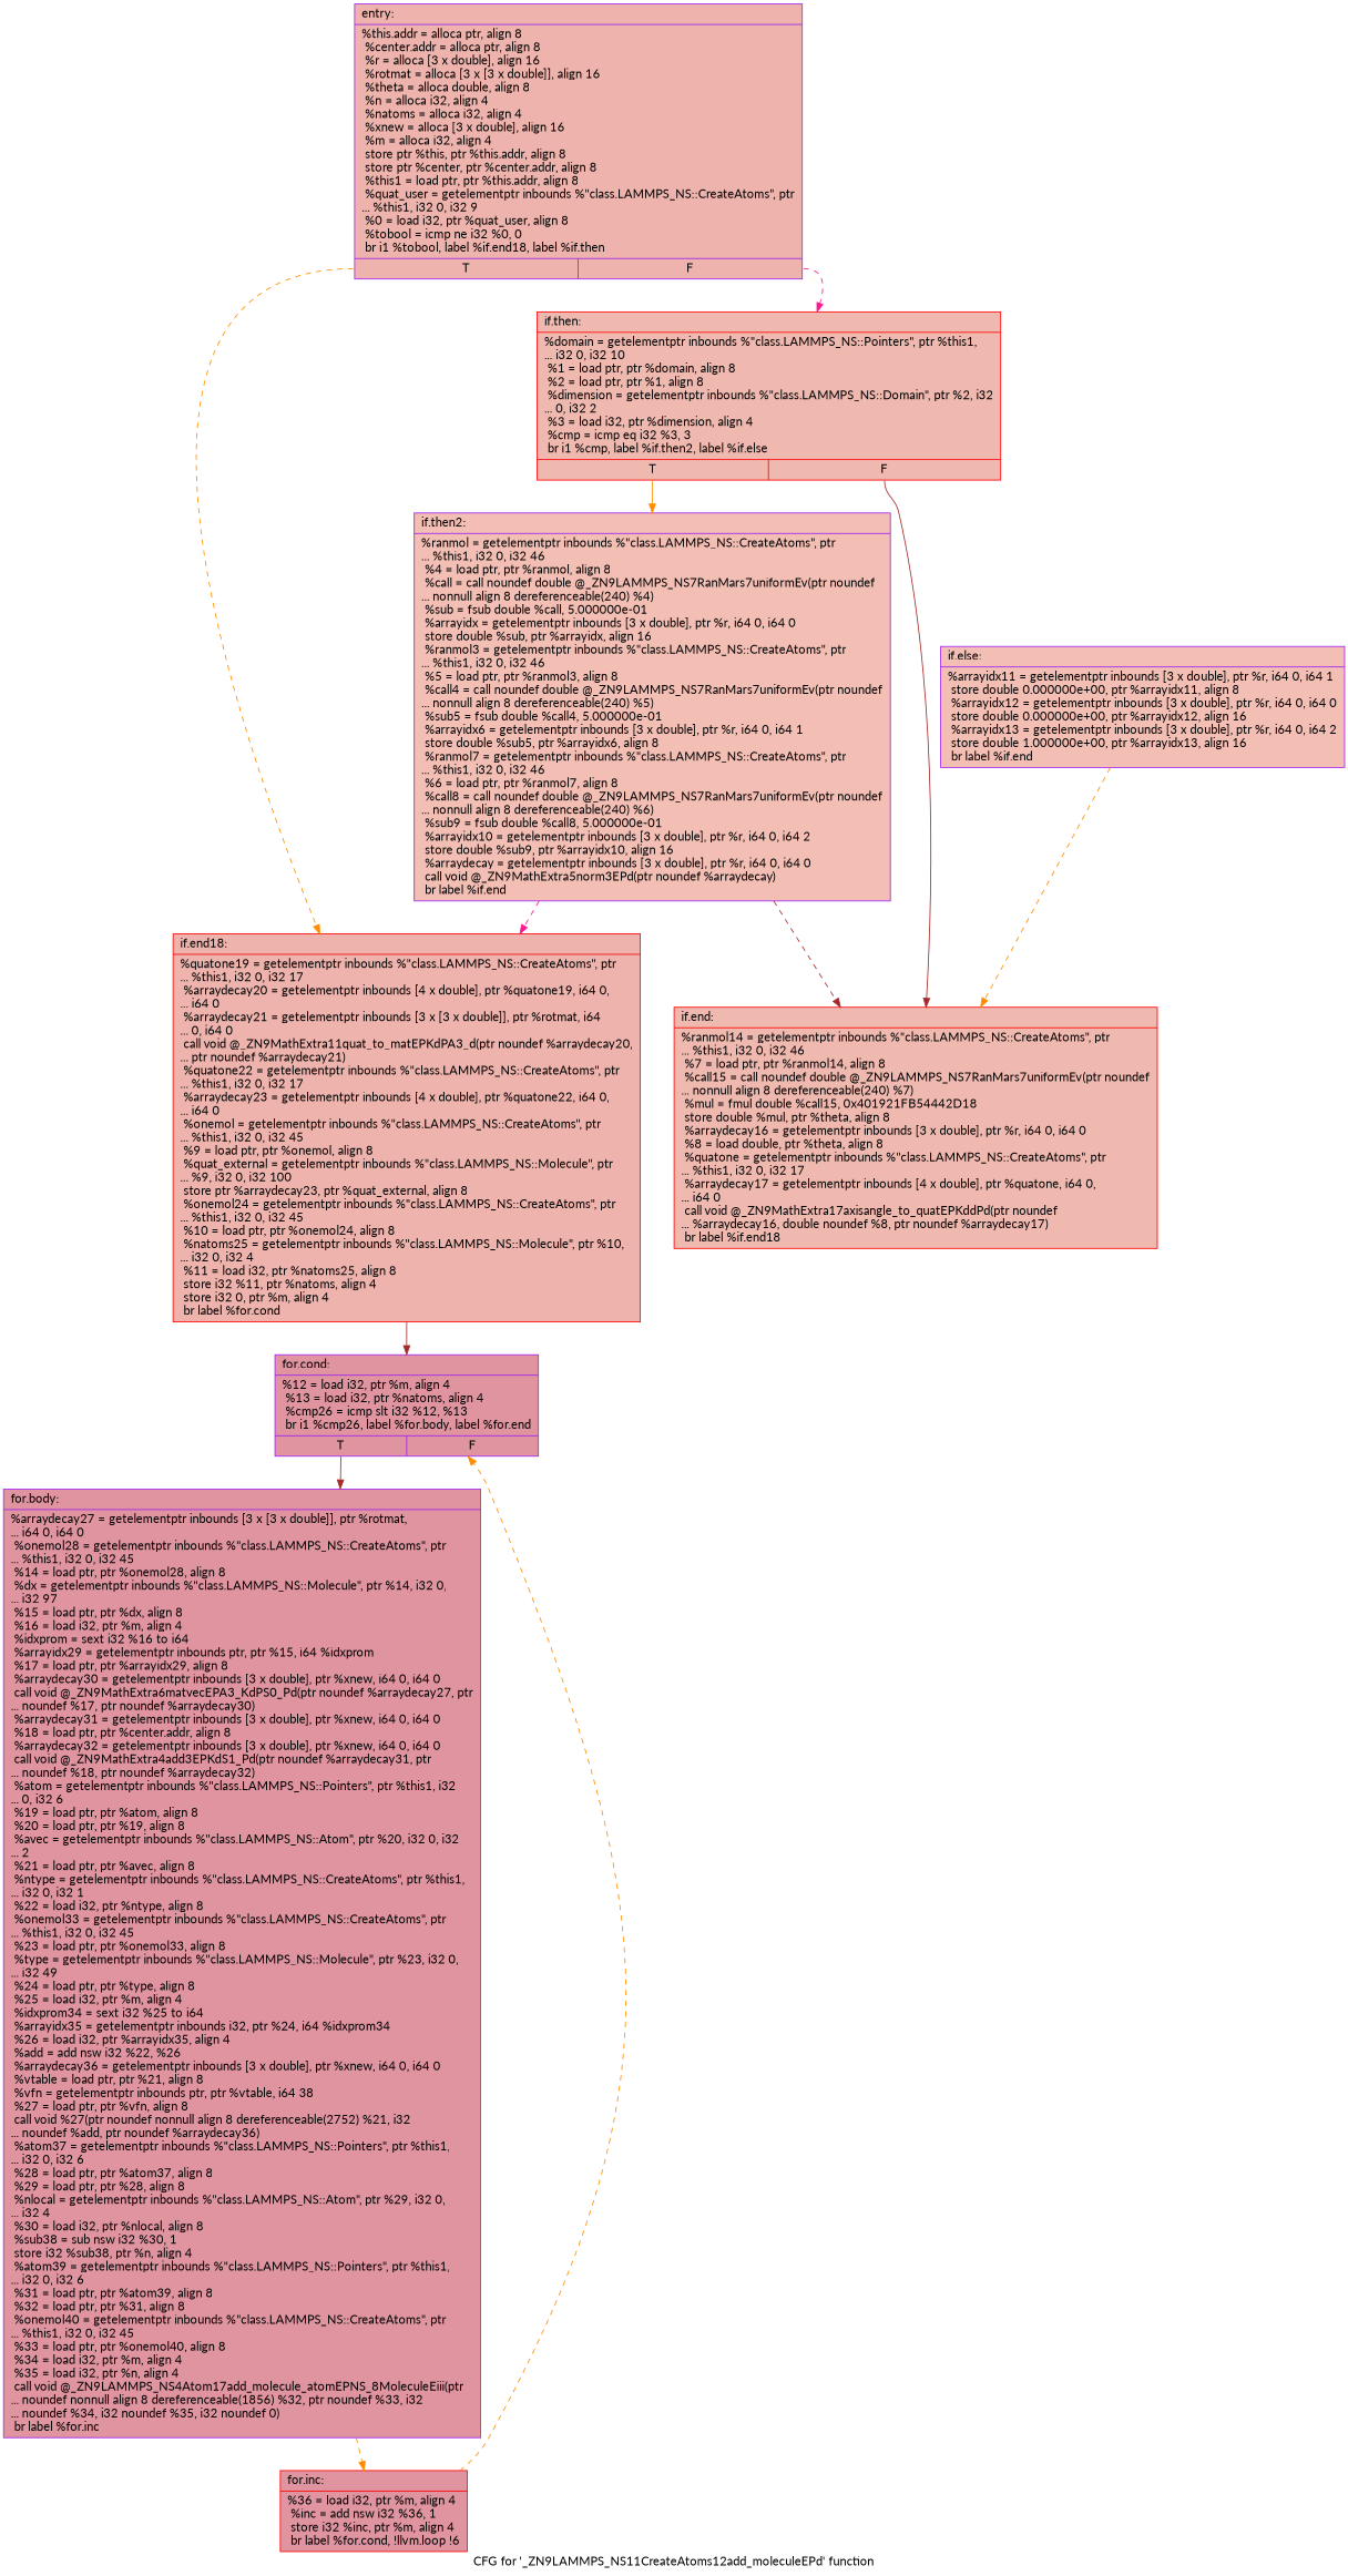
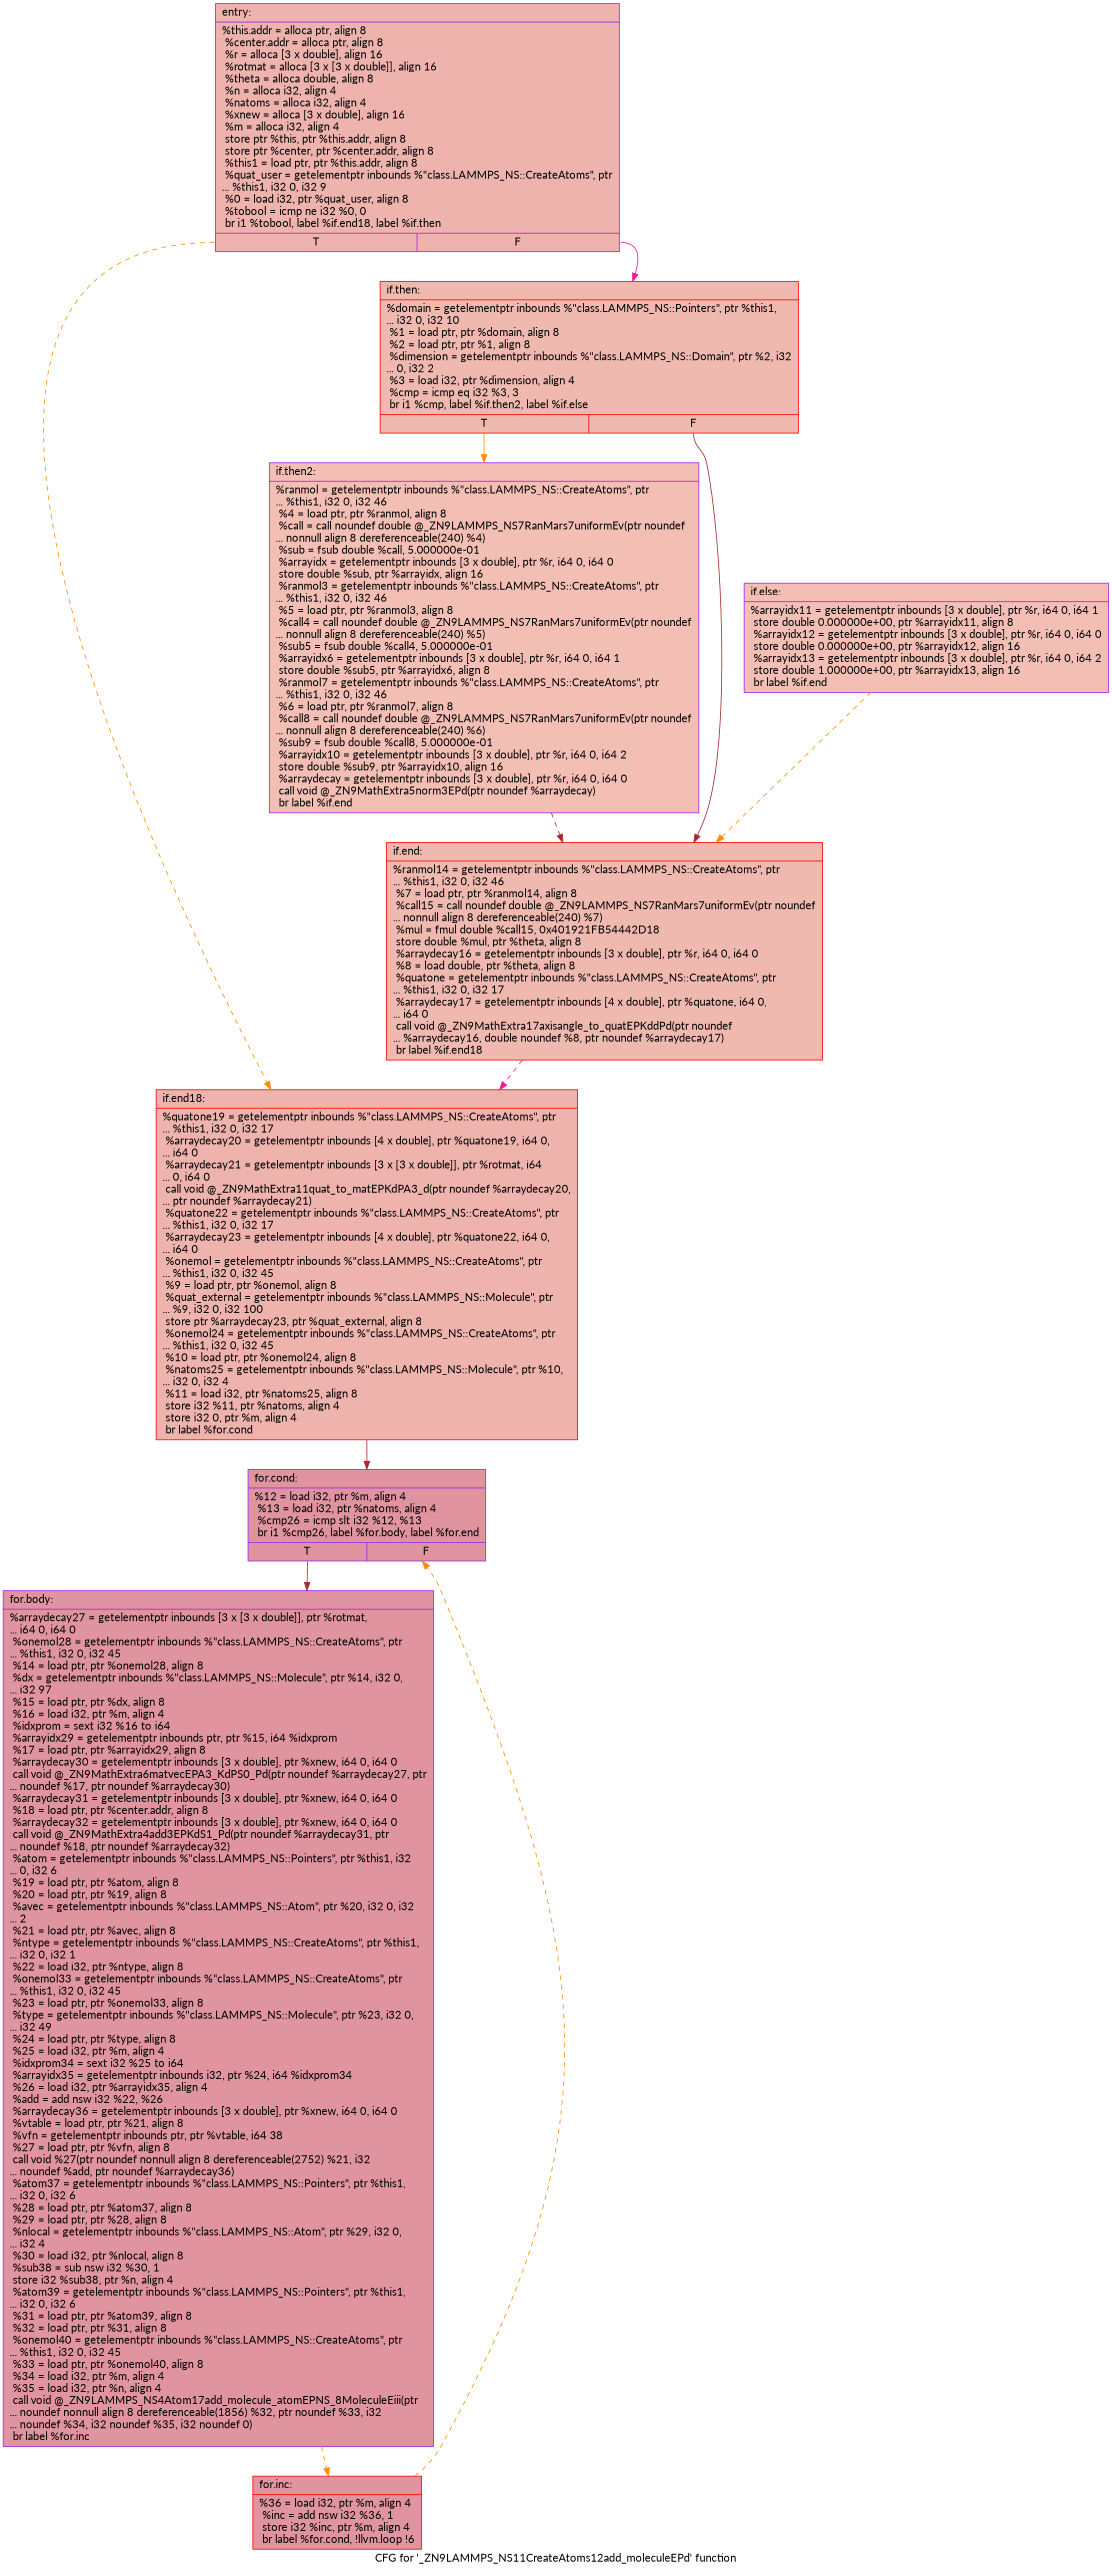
  digraph {
    fontname=Lato
    label="CFG for '_ZN9LAMMPS_NS11CreateAtoms12add_moleculeEPd' function"
    node [color=purple fillcolor="#b70d2870" fontname=Lato shape=record style=filled]
    edge [color=darkorange fontname=Lato style=dashed]
    n1 [fillcolor="#d6524470" label="{entry:\l|  %this.addr = alloca ptr, align 8\l  %center.addr = alloca ptr, align 8\l  %r = alloca [3 x double], align 16\l  %rotmat = alloca [3 x [3 x double]], align 16\l  %theta = alloca double, align 8\l  %n = alloca i32, align 4\l  %natoms = alloca i32, align 4\l  %xnew = alloca [3 x double], align 16\l  %m = alloca i32, align 4\l  store ptr %this, ptr %this.addr, align 8\l  store ptr %center, ptr %center.addr, align 8\l  %this1 = load ptr, ptr %this.addr, align 8\l  %quat_user = getelementptr inbounds %\"class.LAMMPS_NS::CreateAtoms\", ptr\l... %this1, i32 0, i32 9\l  %0 = load i32, ptr %quat_user, align 8\l  %tobool = icmp ne i32 %0, 0\l  br i1 %tobool, label %if.end18, label %if.then\l|{<s0>T|<s1>F}}"]
    n2 [color=red fillcolor="#d6524470" label="{if.end18:\l|  %quatone19 = getelementptr inbounds %\"class.LAMMPS_NS::CreateAtoms\", ptr\l... %this1, i32 0, i32 17\l  %arraydecay20 = getelementptr inbounds [4 x double], ptr %quatone19, i64 0,\l... i64 0\l  %arraydecay21 = getelementptr inbounds [3 x [3 x double]], ptr %rotmat, i64\l... 0, i64 0\l  call void @_ZN9MathExtra11quat_to_matEPKdPA3_d(ptr noundef %arraydecay20,\l... ptr noundef %arraydecay21)\l  %quatone22 = getelementptr inbounds %\"class.LAMMPS_NS::CreateAtoms\", ptr\l... %this1, i32 0, i32 17\l  %arraydecay23 = getelementptr inbounds [4 x double], ptr %quatone22, i64 0,\l... i64 0\l  %onemol = getelementptr inbounds %\"class.LAMMPS_NS::CreateAtoms\", ptr\l... %this1, i32 0, i32 45\l  %9 = load ptr, ptr %onemol, align 8\l  %quat_external = getelementptr inbounds %\"class.LAMMPS_NS::Molecule\", ptr\l... %9, i32 0, i32 100\l  store ptr %arraydecay23, ptr %quat_external, align 8\l  %onemol24 = getelementptr inbounds %\"class.LAMMPS_NS::CreateAtoms\", ptr\l... %this1, i32 0, i32 45\l  %10 = load ptr, ptr %onemol24, align 8\l  %natoms25 = getelementptr inbounds %\"class.LAMMPS_NS::Molecule\", ptr %10,\l... i32 0, i32 4\l  %11 = load i32, ptr %natoms25, align 8\l  store i32 %11, ptr %natoms, align 4\l  store i32 0, ptr %m, align 4\l  br label %for.cond\l}"]
    n3 [color=red fillcolor="#de614d70" label="{if.then:\l|  %domain = getelementptr inbounds %\"class.LAMMPS_NS::Pointers\", ptr %this1,\l... i32 0, i32 10\l  %1 = load ptr, ptr %domain, align 8\l  %2 = load ptr, ptr %1, align 8\l  %dimension = getelementptr inbounds %\"class.LAMMPS_NS::Domain\", ptr %2, i32\l... 0, i32 2\l  %3 = load i32, ptr %dimension, align 4\l  %cmp = icmp eq i32 %3, 3\l  br i1 %cmp, label %if.then2, label %if.else\l|{<s0>T|<s1>F}}"]
    n4 [label="{for.cond:\l|  %12 = load i32, ptr %m, align 4\l  %13 = load i32, ptr %natoms, align 4\l  %cmp26 = icmp slt i32 %12, %13\l  br i1 %cmp26, label %for.body, label %for.end\l|{<s0>T|<s1>F}}"]
    n5 [fillcolor="#e36c5570" label="{if.then2:\l|  %ranmol = getelementptr inbounds %\"class.LAMMPS_NS::CreateAtoms\", ptr\l... %this1, i32 0, i32 46\l  %4 = load ptr, ptr %ranmol, align 8\l  %call = call noundef double @_ZN9LAMMPS_NS7RanMars7uniformEv(ptr noundef\l... nonnull align 8 dereferenceable(240) %4)\l  %sub = fsub double %call, 5.000000e-01\l  %arrayidx = getelementptr inbounds [3 x double], ptr %r, i64 0, i64 0\l  store double %sub, ptr %arrayidx, align 16\l  %ranmol3 = getelementptr inbounds %\"class.LAMMPS_NS::CreateAtoms\", ptr\l... %this1, i32 0, i32 46\l  %5 = load ptr, ptr %ranmol3, align 8\l  %call4 = call noundef double @_ZN9LAMMPS_NS7RanMars7uniformEv(ptr noundef\l... nonnull align 8 dereferenceable(240) %5)\l  %sub5 = fsub double %call4, 5.000000e-01\l  %arrayidx6 = getelementptr inbounds [3 x double], ptr %r, i64 0, i64 1\l  store double %sub5, ptr %arrayidx6, align 8\l  %ranmol7 = getelementptr inbounds %\"class.LAMMPS_NS::CreateAtoms\", ptr\l... %this1, i32 0, i32 46\l  %6 = load ptr, ptr %ranmol7, align 8\l  %call8 = call noundef double @_ZN9LAMMPS_NS7RanMars7uniformEv(ptr noundef\l... nonnull align 8 dereferenceable(240) %6)\l  %sub9 = fsub double %call8, 5.000000e-01\l  %arrayidx10 = getelementptr inbounds [3 x double], ptr %r, i64 0, i64 2\l  store double %sub9, ptr %arrayidx10, align 16\l  %arraydecay = getelementptr inbounds [3 x double], ptr %r, i64 0, i64 0\l  call void @_ZN9MathExtra5norm3EPd(ptr noundef %arraydecay)\l  br label %if.end\l}"]
    n6 [color=red fillcolor="#de614d70" label="{if.end:\l|  %ranmol14 = getelementptr inbounds %\"class.LAMMPS_NS::CreateAtoms\", ptr\l... %this1, i32 0, i32 46\l  %7 = load ptr, ptr %ranmol14, align 8\l  %call15 = call noundef double @_ZN9LAMMPS_NS7RanMars7uniformEv(ptr noundef\l... nonnull align 8 dereferenceable(240) %7)\l  %mul = fmul double %call15, 0x401921FB54442D18\l  store double %mul, ptr %theta, align 8\l  %arraydecay16 = getelementptr inbounds [3 x double], ptr %r, i64 0, i64 0\l  %8 = load double, ptr %theta, align 8\l  %quatone = getelementptr inbounds %\"class.LAMMPS_NS::CreateAtoms\", ptr\l... %this1, i32 0, i32 17\l  %arraydecay17 = getelementptr inbounds [4 x double], ptr %quatone, i64 0,\l... i64 0\l  call void @_ZN9MathExtra17axisangle_to_quatEPKddPd(ptr noundef\l... %arraydecay16, double noundef %8, ptr noundef %arraydecay17)\l  br label %if.end18\l}"]
    n7 [label="{for.body:\l|  %arraydecay27 = getelementptr inbounds [3 x [3 x double]], ptr %rotmat,\l... i64 0, i64 0\l  %onemol28 = getelementptr inbounds %\"class.LAMMPS_NS::CreateAtoms\", ptr\l... %this1, i32 0, i32 45\l  %14 = load ptr, ptr %onemol28, align 8\l  %dx = getelementptr inbounds %\"class.LAMMPS_NS::Molecule\", ptr %14, i32 0,\l... i32 97\l  %15 = load ptr, ptr %dx, align 8\l  %16 = load i32, ptr %m, align 4\l  %idxprom = sext i32 %16 to i64\l  %arrayidx29 = getelementptr inbounds ptr, ptr %15, i64 %idxprom\l  %17 = load ptr, ptr %arrayidx29, align 8\l  %arraydecay30 = getelementptr inbounds [3 x double], ptr %xnew, i64 0, i64 0\l  call void @_ZN9MathExtra6matvecEPA3_KdPS0_Pd(ptr noundef %arraydecay27, ptr\l... noundef %17, ptr noundef %arraydecay30)\l  %arraydecay31 = getelementptr inbounds [3 x double], ptr %xnew, i64 0, i64 0\l  %18 = load ptr, ptr %center.addr, align 8\l  %arraydecay32 = getelementptr inbounds [3 x double], ptr %xnew, i64 0, i64 0\l  call void @_ZN9MathExtra4add3EPKdS1_Pd(ptr noundef %arraydecay31, ptr\l... noundef %18, ptr noundef %arraydecay32)\l  %atom = getelementptr inbounds %\"class.LAMMPS_NS::Pointers\", ptr %this1, i32\l... 0, i32 6\l  %19 = load ptr, ptr %atom, align 8\l  %20 = load ptr, ptr %19, align 8\l  %avec = getelementptr inbounds %\"class.LAMMPS_NS::Atom\", ptr %20, i32 0, i32\l... 2\l  %21 = load ptr, ptr %avec, align 8\l  %ntype = getelementptr inbounds %\"class.LAMMPS_NS::CreateAtoms\", ptr %this1,\l... i32 0, i32 1\l  %22 = load i32, ptr %ntype, align 8\l  %onemol33 = getelementptr inbounds %\"class.LAMMPS_NS::CreateAtoms\", ptr\l... %this1, i32 0, i32 45\l  %23 = load ptr, ptr %onemol33, align 8\l  %type = getelementptr inbounds %\"class.LAMMPS_NS::Molecule\", ptr %23, i32 0,\l... i32 49\l  %24 = load ptr, ptr %type, align 8\l  %25 = load i32, ptr %m, align 4\l  %idxprom34 = sext i32 %25 to i64\l  %arrayidx35 = getelementptr inbounds i32, ptr %24, i64 %idxprom34\l  %26 = load i32, ptr %arrayidx35, align 4\l  %add = add nsw i32 %22, %26\l  %arraydecay36 = getelementptr inbounds [3 x double], ptr %xnew, i64 0, i64 0\l  %vtable = load ptr, ptr %21, align 8\l  %vfn = getelementptr inbounds ptr, ptr %vtable, i64 38\l  %27 = load ptr, ptr %vfn, align 8\l  call void %27(ptr noundef nonnull align 8 dereferenceable(2752) %21, i32\l... noundef %add, ptr noundef %arraydecay36)\l  %atom37 = getelementptr inbounds %\"class.LAMMPS_NS::Pointers\", ptr %this1,\l... i32 0, i32 6\l  %28 = load ptr, ptr %atom37, align 8\l  %29 = load ptr, ptr %28, align 8\l  %nlocal = getelementptr inbounds %\"class.LAMMPS_NS::Atom\", ptr %29, i32 0,\l... i32 4\l  %30 = load i32, ptr %nlocal, align 8\l  %sub38 = sub nsw i32 %30, 1\l  store i32 %sub38, ptr %n, align 4\l  %atom39 = getelementptr inbounds %\"class.LAMMPS_NS::Pointers\", ptr %this1,\l... i32 0, i32 6\l  %31 = load ptr, ptr %atom39, align 8\l  %32 = load ptr, ptr %31, align 8\l  %onemol40 = getelementptr inbounds %\"class.LAMMPS_NS::CreateAtoms\", ptr\l... %this1, i32 0, i32 45\l  %33 = load ptr, ptr %onemol40, align 8\l  %34 = load i32, ptr %m, align 4\l  %35 = load i32, ptr %n, align 4\l  call void @_ZN9LAMMPS_NS4Atom17add_molecule_atomEPNS_8MoleculeEiii(ptr\l... noundef nonnull align 8 dereferenceable(1856) %32, ptr noundef %33, i32\l... noundef %34, i32 noundef %35, i32 noundef 0)\l  br label %for.inc\l}"]
    n8 [fillcolor="#e36c5570" label="{if.else:\l|  %arrayidx11 = getelementptr inbounds [3 x double], ptr %r, i64 0, i64 1\l  store double 0.000000e+00, ptr %arrayidx11, align 8\l  %arrayidx12 = getelementptr inbounds [3 x double], ptr %r, i64 0, i64 0\l  store double 0.000000e+00, ptr %arrayidx12, align 16\l  %arrayidx13 = getelementptr inbounds [3 x double], ptr %r, i64 0, i64 2\l  store double 1.000000e+00, ptr %arrayidx13, align 16\l  br label %if.end\l}"]
    n9 [color=red label="{for.inc:\l|  %36 = load i32, ptr %m, align 4\l  %inc = add nsw i32 %36, 1\l  store i32 %inc, ptr %m, align 4\l  br label %for.cond, !llvm.loop !6\l}"]
    n1 -> n2 [tailport=s0]
-   n1 -> n3 [color=deeppink tailport=s1]
+   n1 -> n3 [color=deeppink style=solid tailport=s1]
    n2 -> n4 [color=brown style=solid]
    n3 -> n5 [style=solid tailport=s0]
    n3 -> n6 [color=brown style=solid tailport=s1]
    n4 -> n7 [color=brown style=solid tailport=s0]
    n5 -> n6 [color=brown]
-   n5 -> n2 [color=deeppink]
+   n6 -> n2 [color=deeppink]
    n7 -> n9
    n8 -> n6
    n9 -> n4
  }
